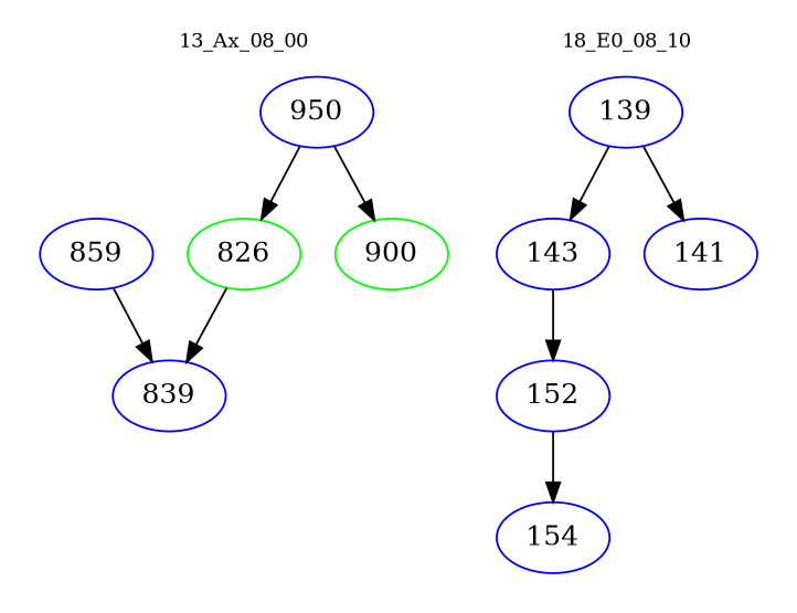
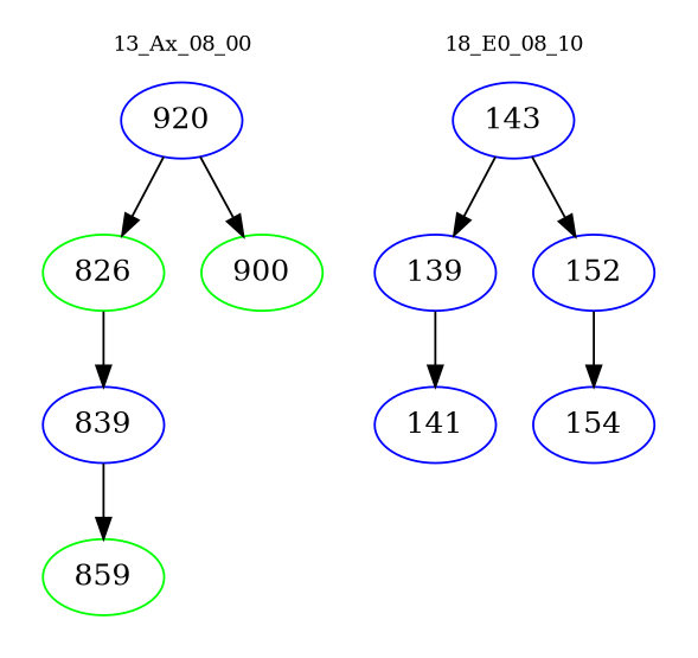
  digraph {
    node [color=blue]
    edge [color=black]
    n1 [color=green label=826]
-   n2 [label=950]
+   n2 [label=920]
    n3 [label=839]
    n4 [color=green label=900]
-   n5 [label=859]
+   n5 [color=green label=859]
    n6 [label=143]
    n7 [label=139]
    n8 [label=152]
    n9 [label=141]
    n10 [label=154]
    subgraph cluster_1 {
      color=white
      fontsize=10
      label="13_Ax_08_00"
      n1
      n2
      n3
      n4
      n5
    }
    subgraph cluster_2 {
      color=white
      fontsize=10
      label="18_E0_08_10"
      n6
      n7
      n8
      n9
      n10
    }
    n1 -> n3
    n2 -> n1
    n2 -> n4
-   n5 -> n3
-   n7 -> n6
+   n3 -> n5
+   n6 -> n7
    n6 -> n8
    n7 -> n9
    n8 -> n10
  }
